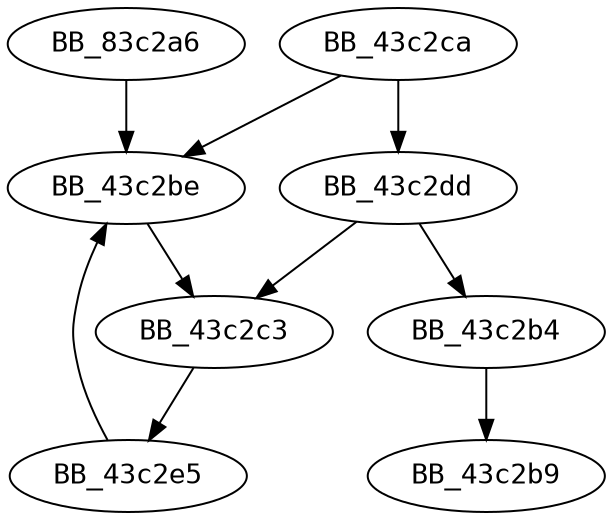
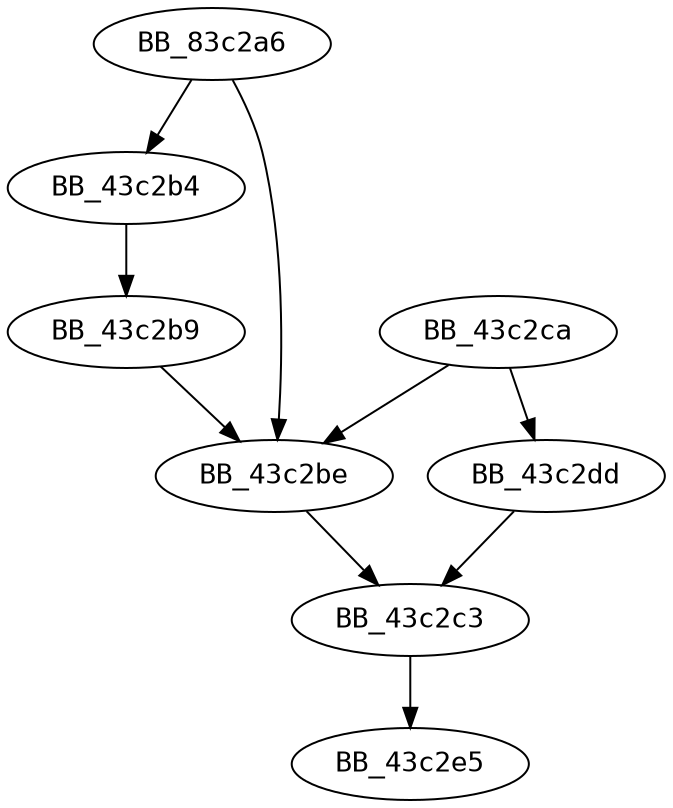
  digraph {
    fontname="DejaVu Sans Mono"
    node [fontname="DejaVu Sans Mono"]
    edge [fontname="DejaVu Sans Mono"]
    n1 [label=BB_83c2a6]
    BB_43c2b4
    BB_43c2be
    BB_43c2b9
    BB_43c2c3
    BB_43c2e5
    BB_43c2ca
    BB_43c2dd
-   BB_43c2dd -> BB_43c2b4
+   n1 -> BB_43c2b4
    n1 -> BB_43c2be
    BB_43c2b4 -> BB_43c2b9
    BB_43c2be -> BB_43c2c3
-   BB_43c2e5 -> BB_43c2be
+   BB_43c2b9 -> BB_43c2be
    BB_43c2c3 -> BB_43c2e5
    BB_43c2ca -> BB_43c2be
    BB_43c2ca -> BB_43c2dd
    BB_43c2dd -> BB_43c2c3
  }
